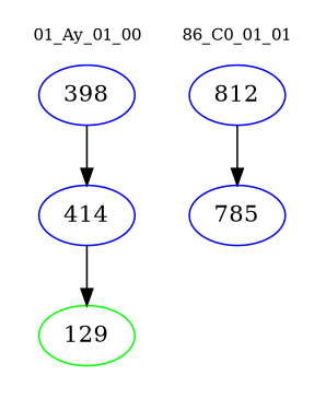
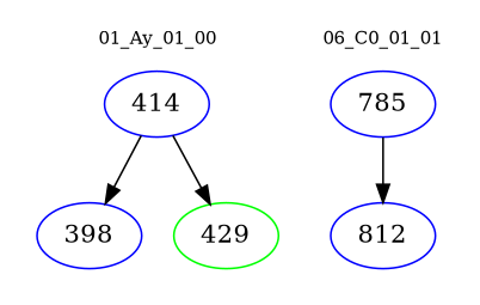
  digraph {
    node [color=blue]
    edge [color=black]
    n1 [label=414]
    n2 [label=398]
-   n3 [color=green label=129]
+   n3 [color=green label=429]
    n4 [label=785]
    n5 [label=812]
    subgraph cluster_1 {
      color=white
      fontsize=10
      label="01_Ay_01_00"
      n1
      n2
      n3
    }
    subgraph cluster_2 {
      color=white
      fontsize=10
-     label="86_C0_01_01"
+     label="06_C0_01_01"
      n4
      n5
    }
-   n2 -> n1
+   n1 -> n2
    n1 -> n3
-   n5 -> n4
+   n4 -> n5
  }
